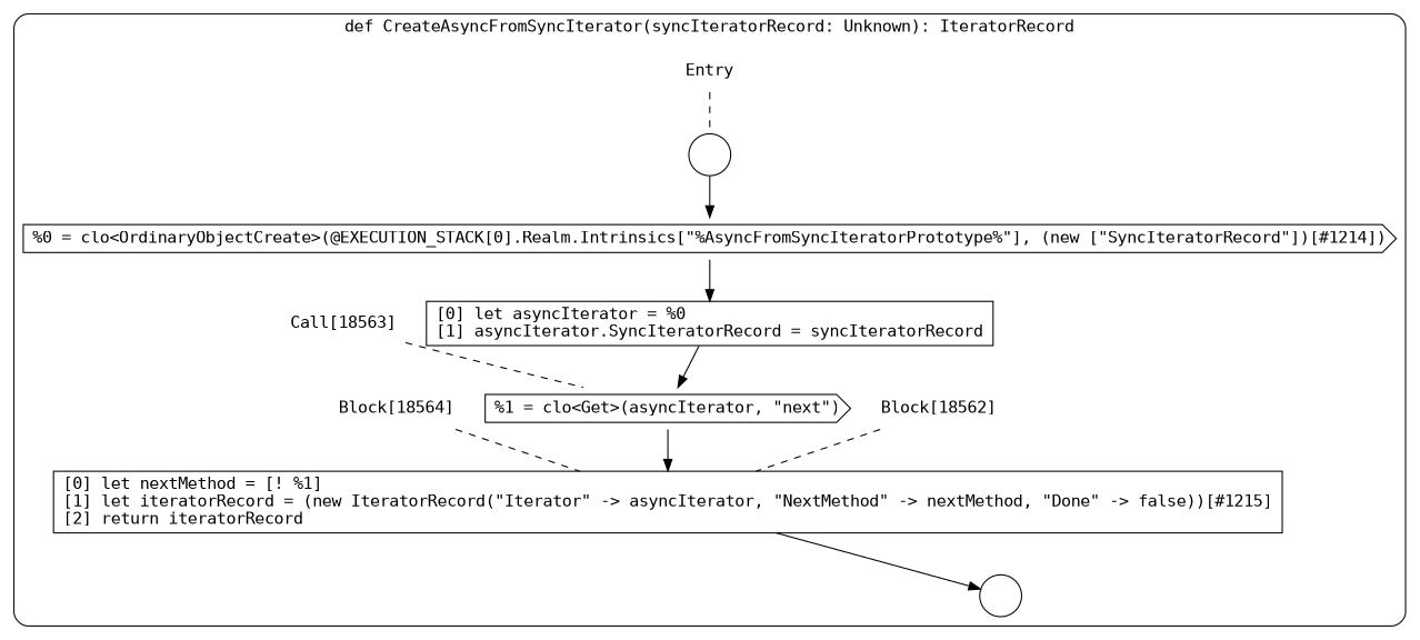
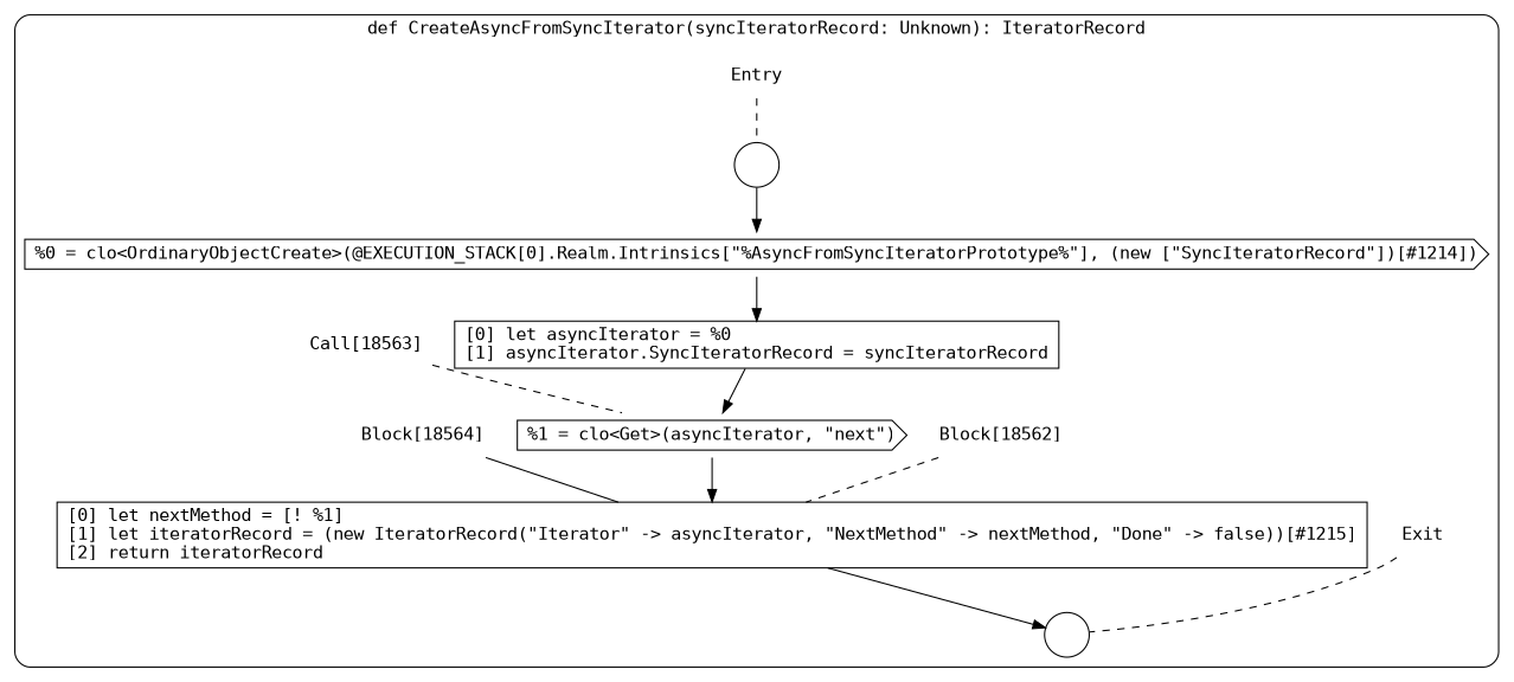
  digraph {
    fontname=Consolas
    node [fontname=Consolas shape=none color=black fillcolor=white style=filled]
    edge [color=black fontname=Consolas]
    n1 [label=<<font color="black">Entry</font>> color="" fillcolor="" style=""]
    n2 [label=" " shape=circle]
    n3 [label=<<font color="black">%0 = clo&lt;OrdinaryObjectCreate&gt;(@EXECUTION_STACK[0].Realm.Intrinsics[&quot;%AsyncFromSyncIteratorPrototype%&quot;], (new [&quot;SyncIteratorRecord&quot;])[#1214])</font>> shape=cds]
    n4 [label=<<font color="black">[0] let asyncIterator = %0<BR ALIGN="LEFT"/>[1] asyncIterator.SyncIteratorRecord = syncIteratorRecord<BR ALIGN="LEFT"/></font>> shape=box]
+   n5 [label=<<font color="black">Exit</font>> color="" fillcolor="" style=""]
    n6 [label=" " shape=circle]
    n7 [label=<<font color="black">%1 = clo&lt;Get&gt;(asyncIterator, &quot;next&quot;)</font>> shape=cds]
    n8 [label=<<font color="black">Block[18562]</font>> color="" fillcolor="" style=""]
    n9 [label=<<font color="black">[0] let nextMethod = [! %1]<BR ALIGN="LEFT"/>[1] let iteratorRecord = (new IteratorRecord(&quot;Iterator&quot; -&gt; asyncIterator, &quot;NextMethod&quot; -&gt; nextMethod, &quot;Done&quot; -&gt; false))[#1215]<BR ALIGN="LEFT"/>[2] return iteratorRecord<BR ALIGN="LEFT"/></font>> shape=box]
    n10 [label=<<font color="black">Call[18563]</font>> color="" fillcolor="" style=""]
    n11 [label=<<font color="black">Block[18564]</font>> color="" fillcolor="" style=""]
    subgraph cluster_1 {
      label="def CreateAsyncFromSyncIterator(syncIteratorRecord: Unknown): IteratorRecord"
      style=rounded
      n1
      n2
      n3
      n4
+     n5
      n6
      n7
      n8
      n9
      n10
      n11
    }
    n1 -> n2 [arrowhead=none style=dashed]
    n2 -> n3
    n3 -> n4
    n4 -> n7
+   n5 -> n6 [arrowhead=none style=dashed]
    n7 -> n9
    n8 -> n9 [arrowhead=none style=dashed]
    n9 -> n6
    n10 -> n7 [arrowhead=none style=dashed]
-   n11 -> n9 [arrowhead=none style=dashed]
+   n11 -> n9 [arrowhead=none style=solid]
  }
